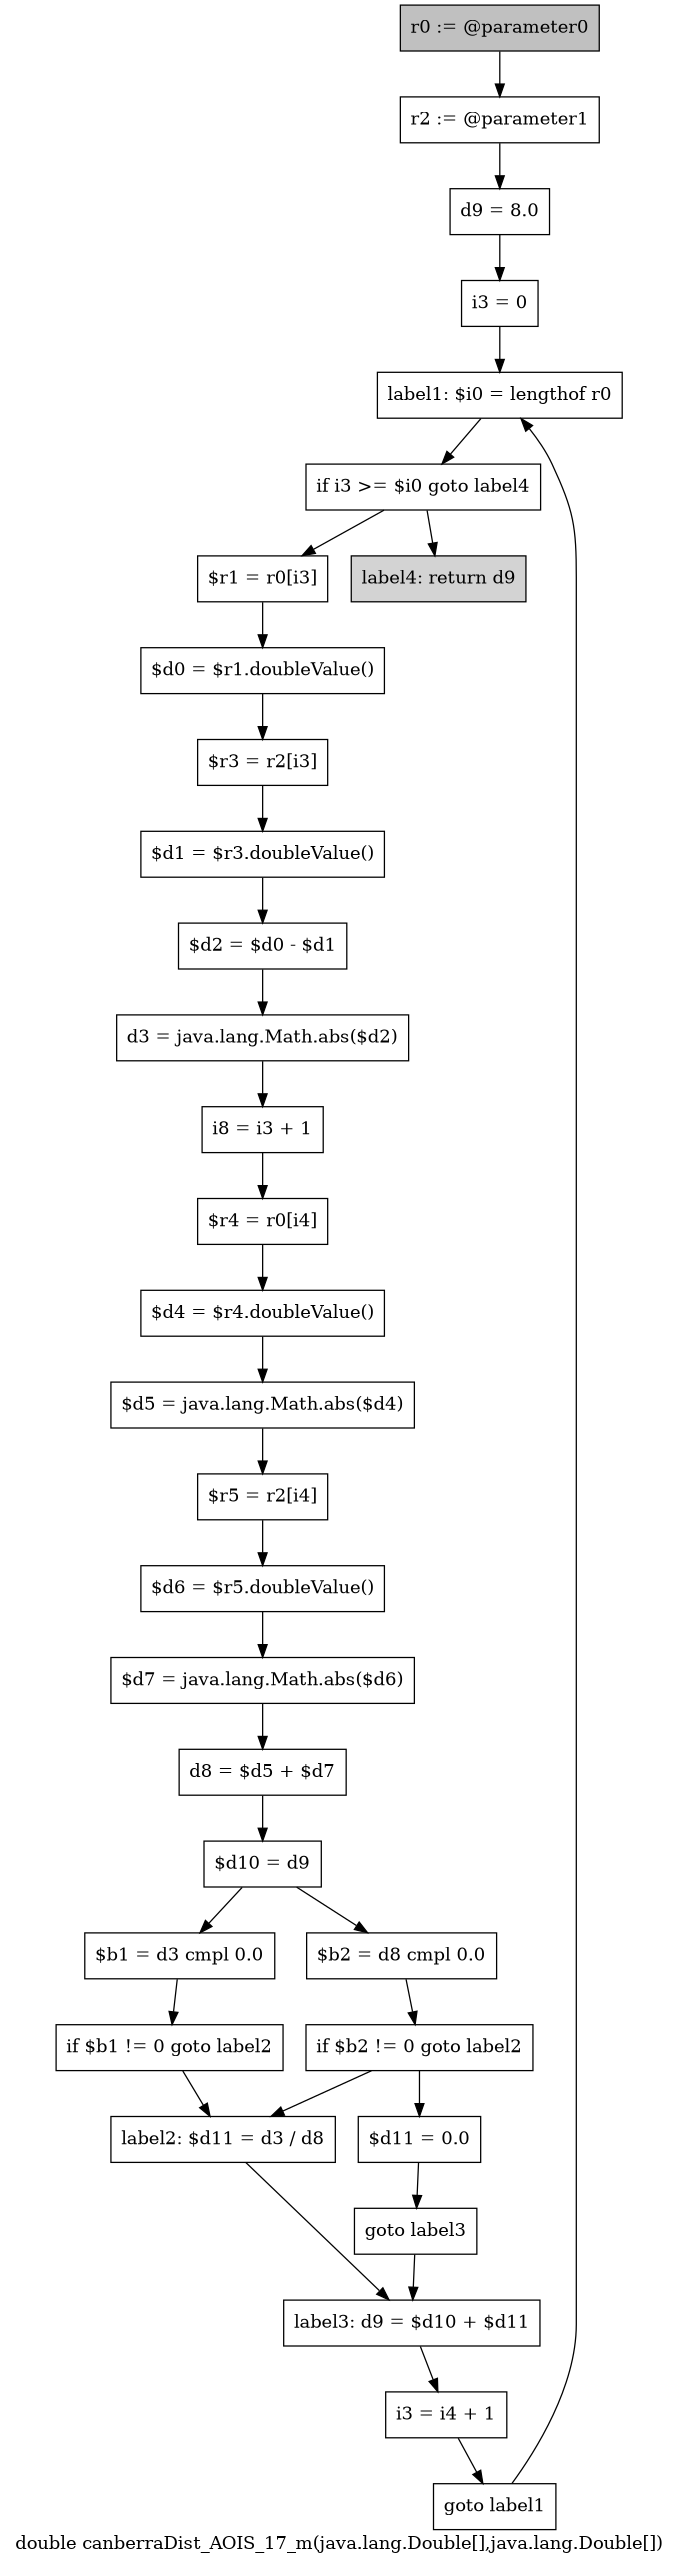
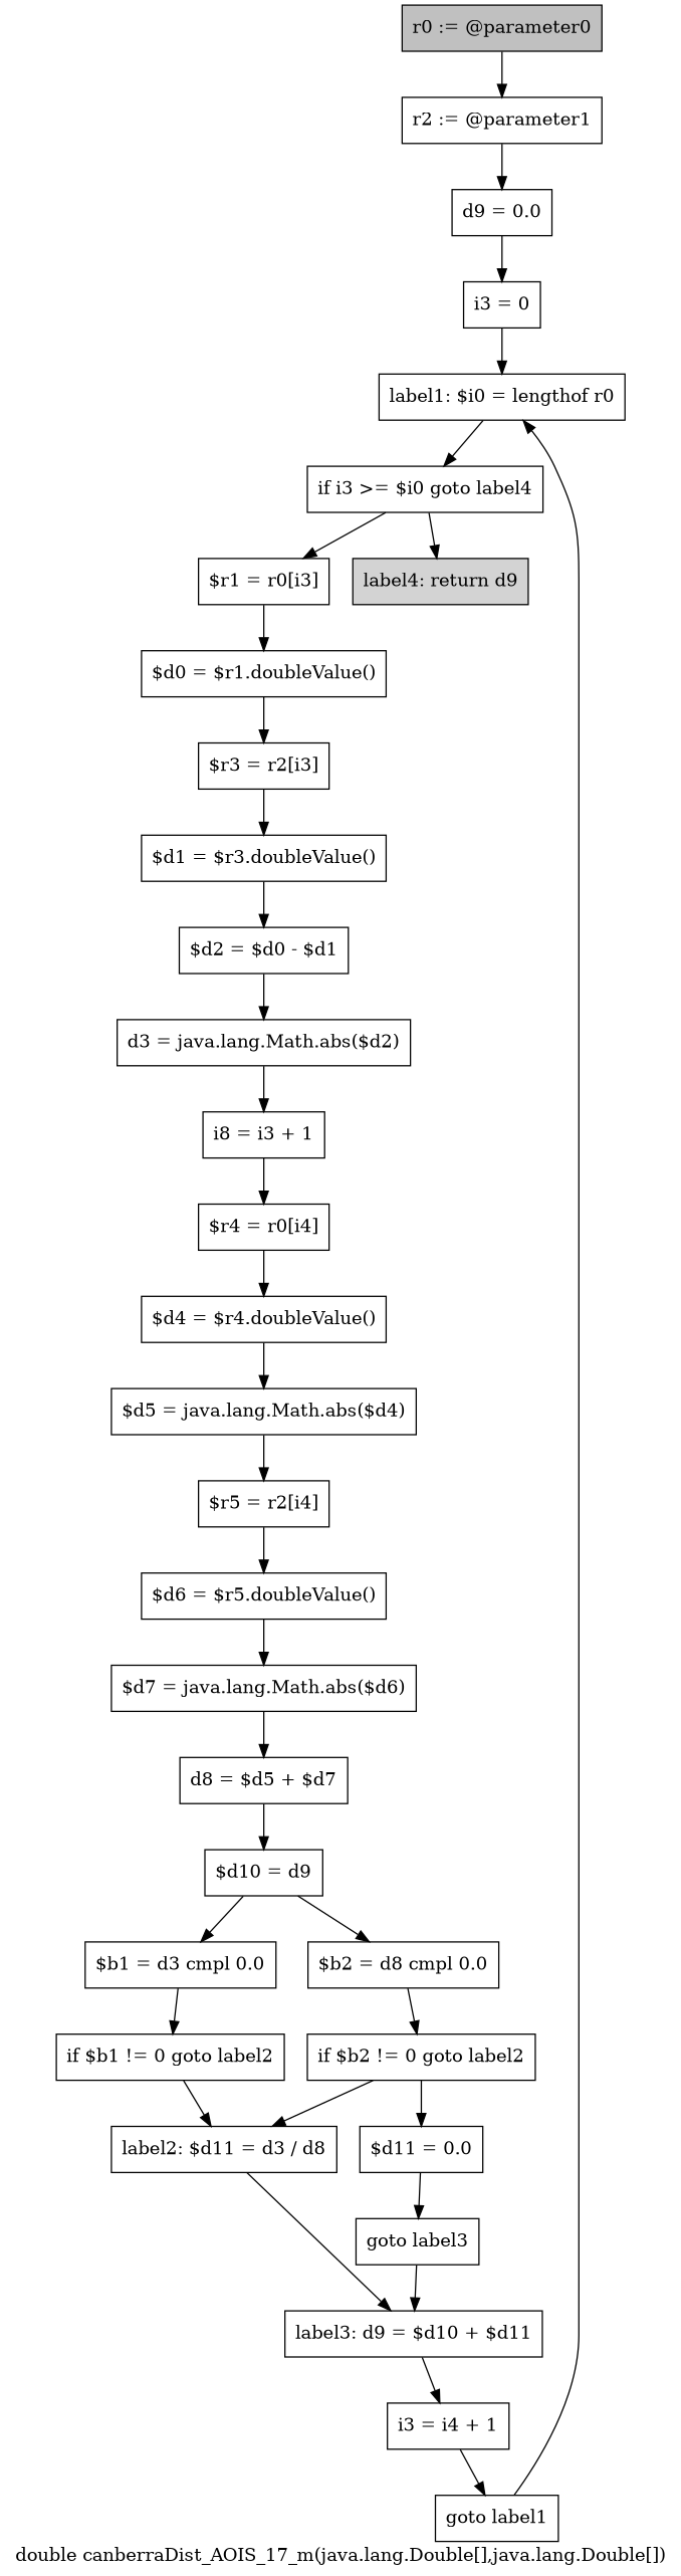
  digraph {
    label="double canberraDist_AOIS_17_m(java.lang.Double[],java.lang.Double[])"
    node [shape=box]
    n1 [fillcolor=gray label="r0 := @parameter0" style=filled]
    n2 [label="r2 := @parameter1"]
-   n3 [label="d9 = 8.0"]
+   n3 [label="d9 = 0.0"]
    n4 [label="i3 = 0"]
    n5 [label="label1: $i0 = lengthof r0"]
    n6 [label="if i3 >= $i0 goto label4"]
    n7 [label="$r1 = r0[i3]"]
    n8 [fillcolor=lightgray label="label4: return d9" style=filled]
    n9 [label="$d0 = $r1.doubleValue()"]
    n10 [label="$r3 = r2[i3]"]
    n11 [label="$d1 = $r3.doubleValue()"]
    n12 [label="$d2 = $d0 - $d1"]
    n13 [label="d3 = java.lang.Math.abs($d2)"]
    n14 [label="i8 = i3 + 1"]
    n15 [label="$r4 = r0[i4]"]
    n16 [label="$d4 = $r4.doubleValue()"]
    n17 [label="$d5 = java.lang.Math.abs($d4)"]
    n18 [label="$r5 = r2[i4]"]
    n19 [label="$d6 = $r5.doubleValue()"]
    n20 [label="$d7 = java.lang.Math.abs($d6)"]
    n21 [label="d8 = $d5 + $d7"]
    n22 [label="$d10 = d9"]
    n23 [label="$b1 = d3 cmpl 0.0"]
    n24 [label="$b2 = d8 cmpl 0.0"]
    n25 [label="if $b1 != 0 goto label2"]
    n26 [label="label2: $d11 = d3 / d8"]
    n27 [label="if $b2 != 0 goto label2"]
    n28 [label="label3: d9 = $d10 + $d11"]
    n29 [label="$d11 = 0.0"]
    n30 [label="i3 = i4 + 1"]
    n31 [label="goto label3"]
    n32 [label="goto label1"]
    n1 -> n2
    n2 -> n3
    n3 -> n4
    n4 -> n5
    n5 -> n6
    n6 -> n7
    n6 -> n8
    n7 -> n9
    n9 -> n10
    n10 -> n11
    n11 -> n12
    n12 -> n13
    n13 -> n14
    n14 -> n15
    n15 -> n16
    n16 -> n17
    n17 -> n18
    n18 -> n19
    n19 -> n20
    n20 -> n21
    n21 -> n22
    n22 -> n23
    n22 -> n24
    n23 -> n25
    n24 -> n27
    n25 -> n26
    n26 -> n28
    n27 -> n26
    n27 -> n29
    n28 -> n30
    n29 -> n31
    n30 -> n32
    n31 -> n28
    n32 -> n5
  }
